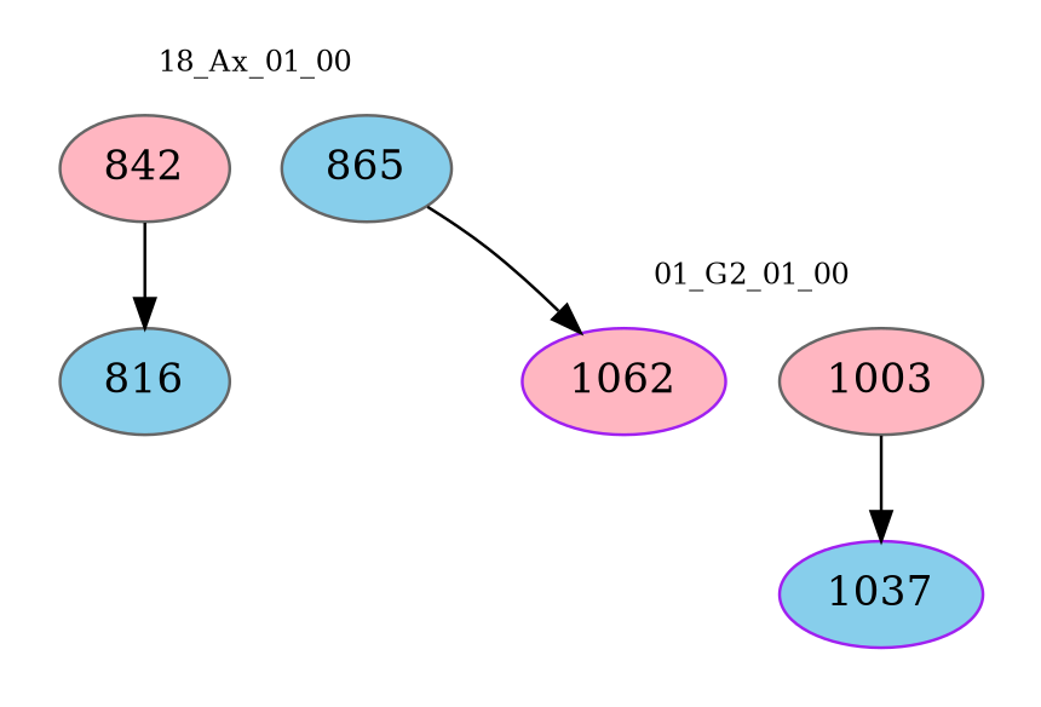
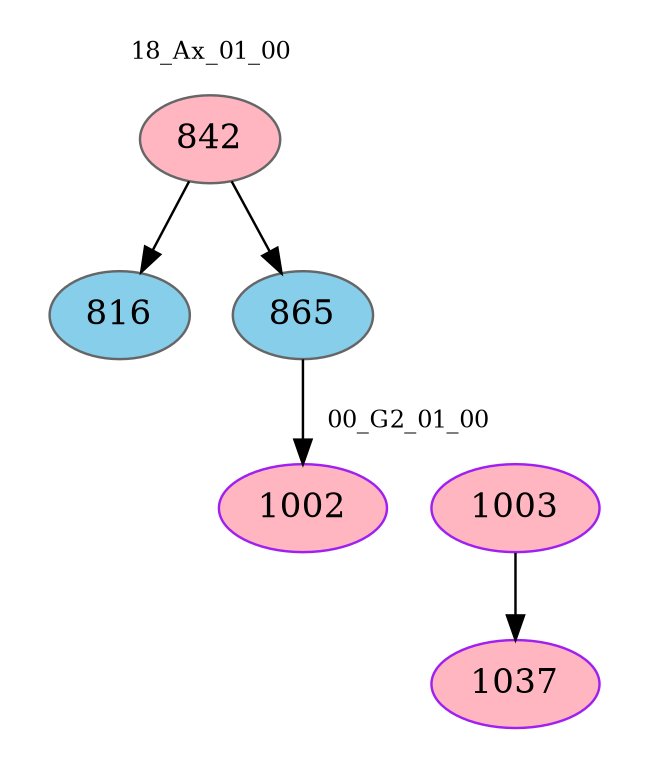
  digraph {
    node [color=gray40 fillcolor=lightpink style=filled]
    edge [color=black]
    n1 [label=842]
    n2 [fillcolor=skyblue label=816]
    n3 [fillcolor=skyblue label=865]
-   n4 [label=1003]
-   n5 [color=purple label=1062]
-   n6 [color=purple fillcolor=skyblue label=1037]
+   n4 [color=purple label=1003]
+   n5 [color=purple label=1002]
+   n6 [color=purple label=1037]
    subgraph cluster_1 {
      color=white
      fontsize=10
      label="18_Ax_01_00"
      n1
      n2
      n3
    }
    subgraph cluster_2 {
      color=white
      fontsize=10
-     label="01_G2_01_00"
+     label="00_G2_01_00"
      n4
      n5
      n6
    }
    n1 -> n2
+   n1 -> n3
    n3 -> n5
    n4 -> n6
  }
